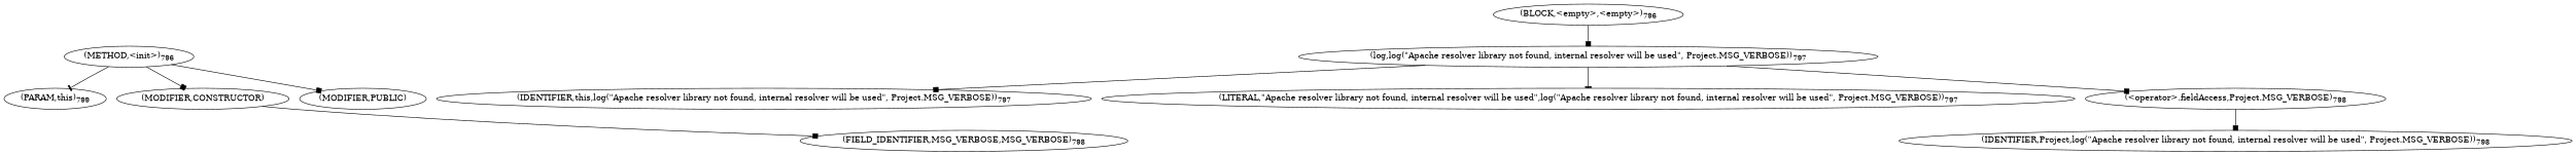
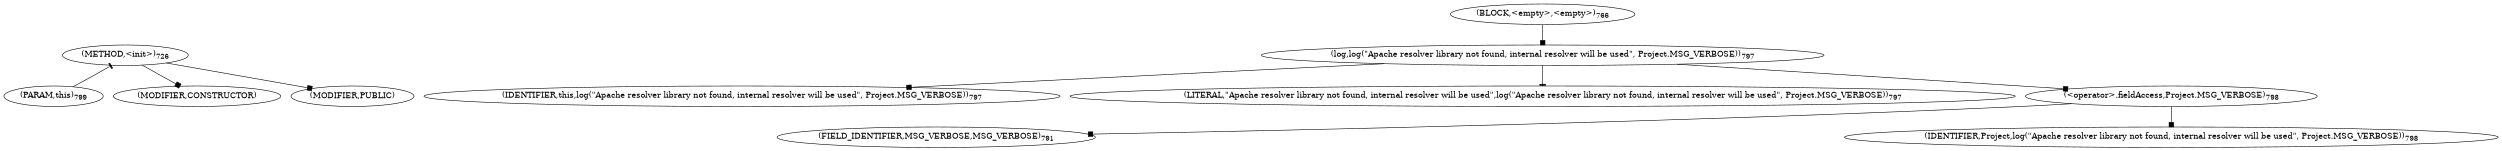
  digraph {
    edge [arrowhead=box]
-   n1 [label=<(METHOD,&lt;init&gt;)<SUB>796</SUB>>]
+   n1 [label=<(METHOD,&lt;init&gt;)<SUB>726</SUB>>]
    n2 [label=<(PARAM,this)<SUB>799</SUB>>]
    n3 [label=<(MODIFIER,CONSTRUCTOR)>]
    n4 [label=<(MODIFIER,PUBLIC)>]
-   n5 [label=<(BLOCK,&lt;empty&gt;,&lt;empty&gt;)<SUB>796</SUB>>]
+   n5 [label=<(BLOCK,&lt;empty&gt;,&lt;empty&gt;)<SUB>766</SUB>>]
    n6 [label=<(log,log(&quot;Apache resolver library not found, internal resolver will be used&quot;, Project.MSG_VERBOSE))<SUB>797</SUB>>]
    n7 [label=<(IDENTIFIER,this,log(&quot;Apache resolver library not found, internal resolver will be used&quot;, Project.MSG_VERBOSE))<SUB>797</SUB>>]
    n8 [label=<(LITERAL,&quot;Apache resolver library not found, internal resolver will be used&quot;,log(&quot;Apache resolver library not found, internal resolver will be used&quot;, Project.MSG_VERBOSE))<SUB>797</SUB>>]
    n9 [label=<(&lt;operator&gt;.fieldAccess,Project.MSG_VERBOSE)<SUB>798</SUB>>]
    n10 [label=<(IDENTIFIER,Project,log(&quot;Apache resolver library not found, internal resolver will be used&quot;, Project.MSG_VERBOSE))<SUB>798</SUB>>]
-   n11 [label=<(FIELD_IDENTIFIER,MSG_VERBOSE,MSG_VERBOSE)<SUB>798</SUB>>]
-   n1 -> n2 [arrowhead=tee]
+   n11 [label=<(FIELD_IDENTIFIER,MSG_VERBOSE,MSG_VERBOSE)<SUB>791</SUB>>]
+   n2 -> n1 [arrowhead=tee]
    n1 -> n3
    n1 -> n4
    n5 -> n6
    n6 -> n7
    n6 -> n8 [arrowhead=tee]
    n6 -> n9
    n9 -> n10
-   n3 -> n11
+   n9 -> n11
  }
